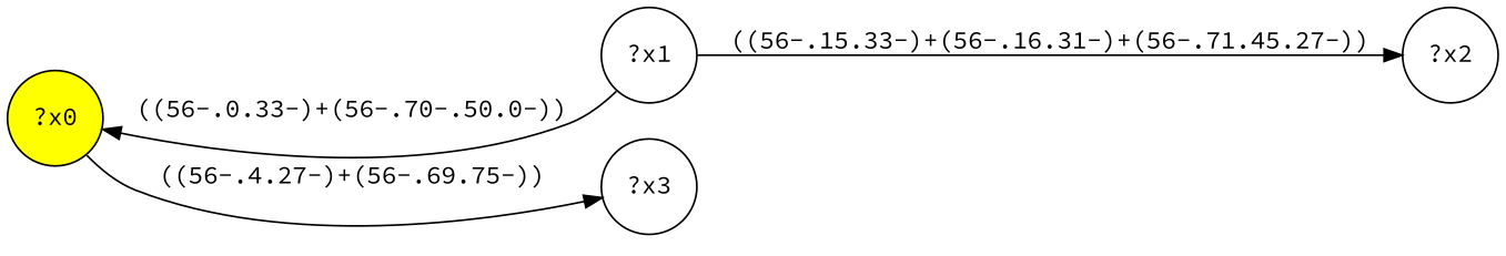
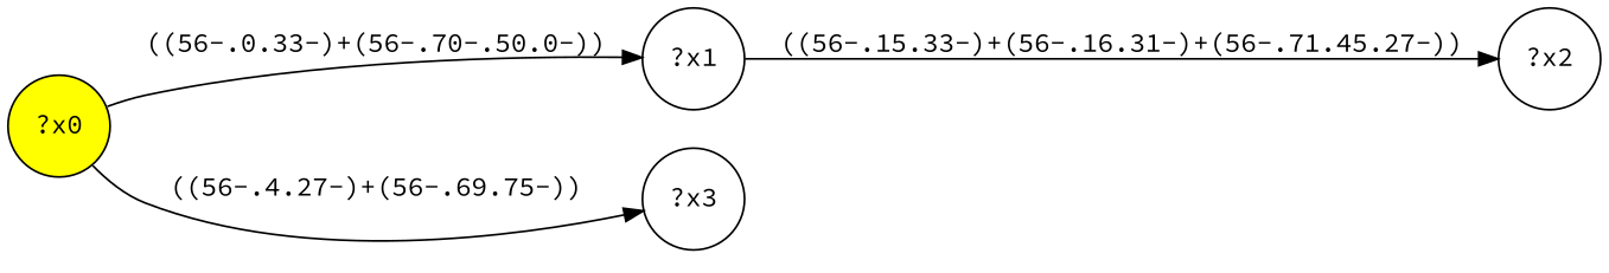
  digraph {
    fontname="Source Code Pro"
    rankdir=LR
    node [fontname="Source Code Pro" shape=circle]
    edge [fontname="Source Code Pro"]
    n1 [fillcolor=yellow label="?x0" style="filled,"]
    n2 [label="?x1"]
    n3 [label="?x3"]
    n4 [label="?x2"]
-   n2 -> n1 [label="((56-.0.33-)+(56-.70-.50.0-))"]
+   n1 -> n2 [label="((56-.0.33-)+(56-.70-.50.0-))"]
    n1 -> n3 [label="((56-.4.27-)+(56-.69.75-))"]
    n2 -> n4 [label="((56-.15.33-)+(56-.16.31-)+(56-.71.45.27-))"]
  }
